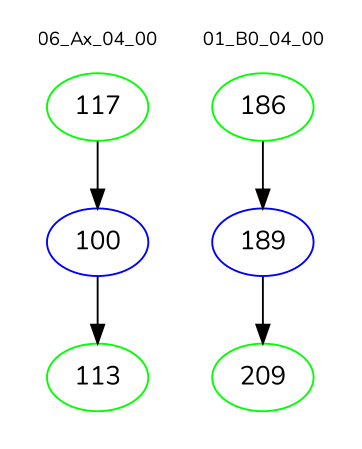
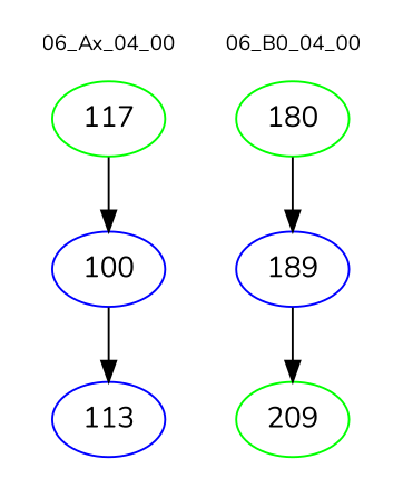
  digraph {
    fontname=Nunito
    node [color=green fontname=Nunito]
    edge [color=black fontname=Nunito]
    n1 [label=117]
    n2 [color=blue label=100]
-   n3 [label=113]
-   n4 [label=186]
+   n3 [color=blue label=113]
+   n4 [label=180]
    n5 [color=blue label=189]
    n6 [label=209]
    subgraph cluster_1 {
      color=white
      fontsize=10
      label="06_Ax_04_00"
      n1
      n2
      n3
    }
    subgraph cluster_2 {
      color=white
      fontsize=10
-     label="01_B0_04_00"
+     label="06_B0_04_00"
      n4
      n5
      n6
    }
    n1 -> n2
    n2 -> n3
    n4 -> n5
    n5 -> n6
  }
